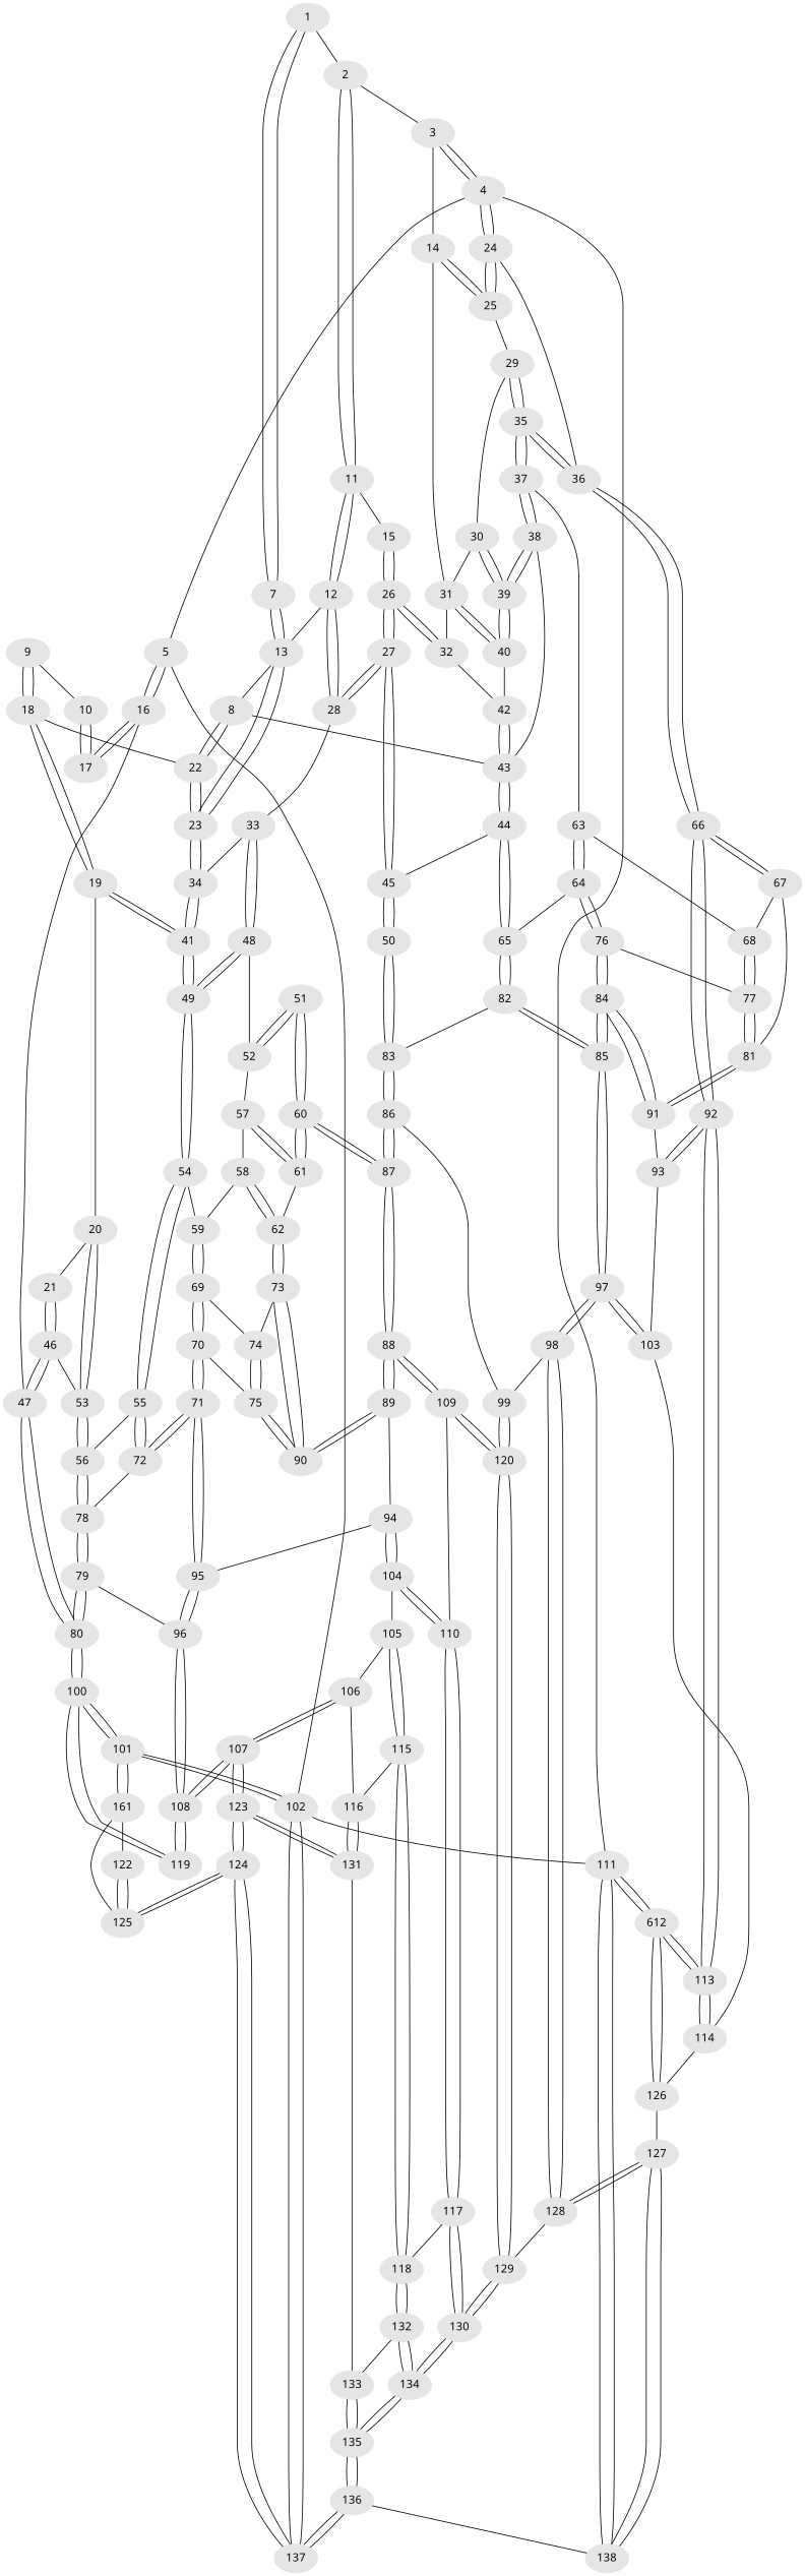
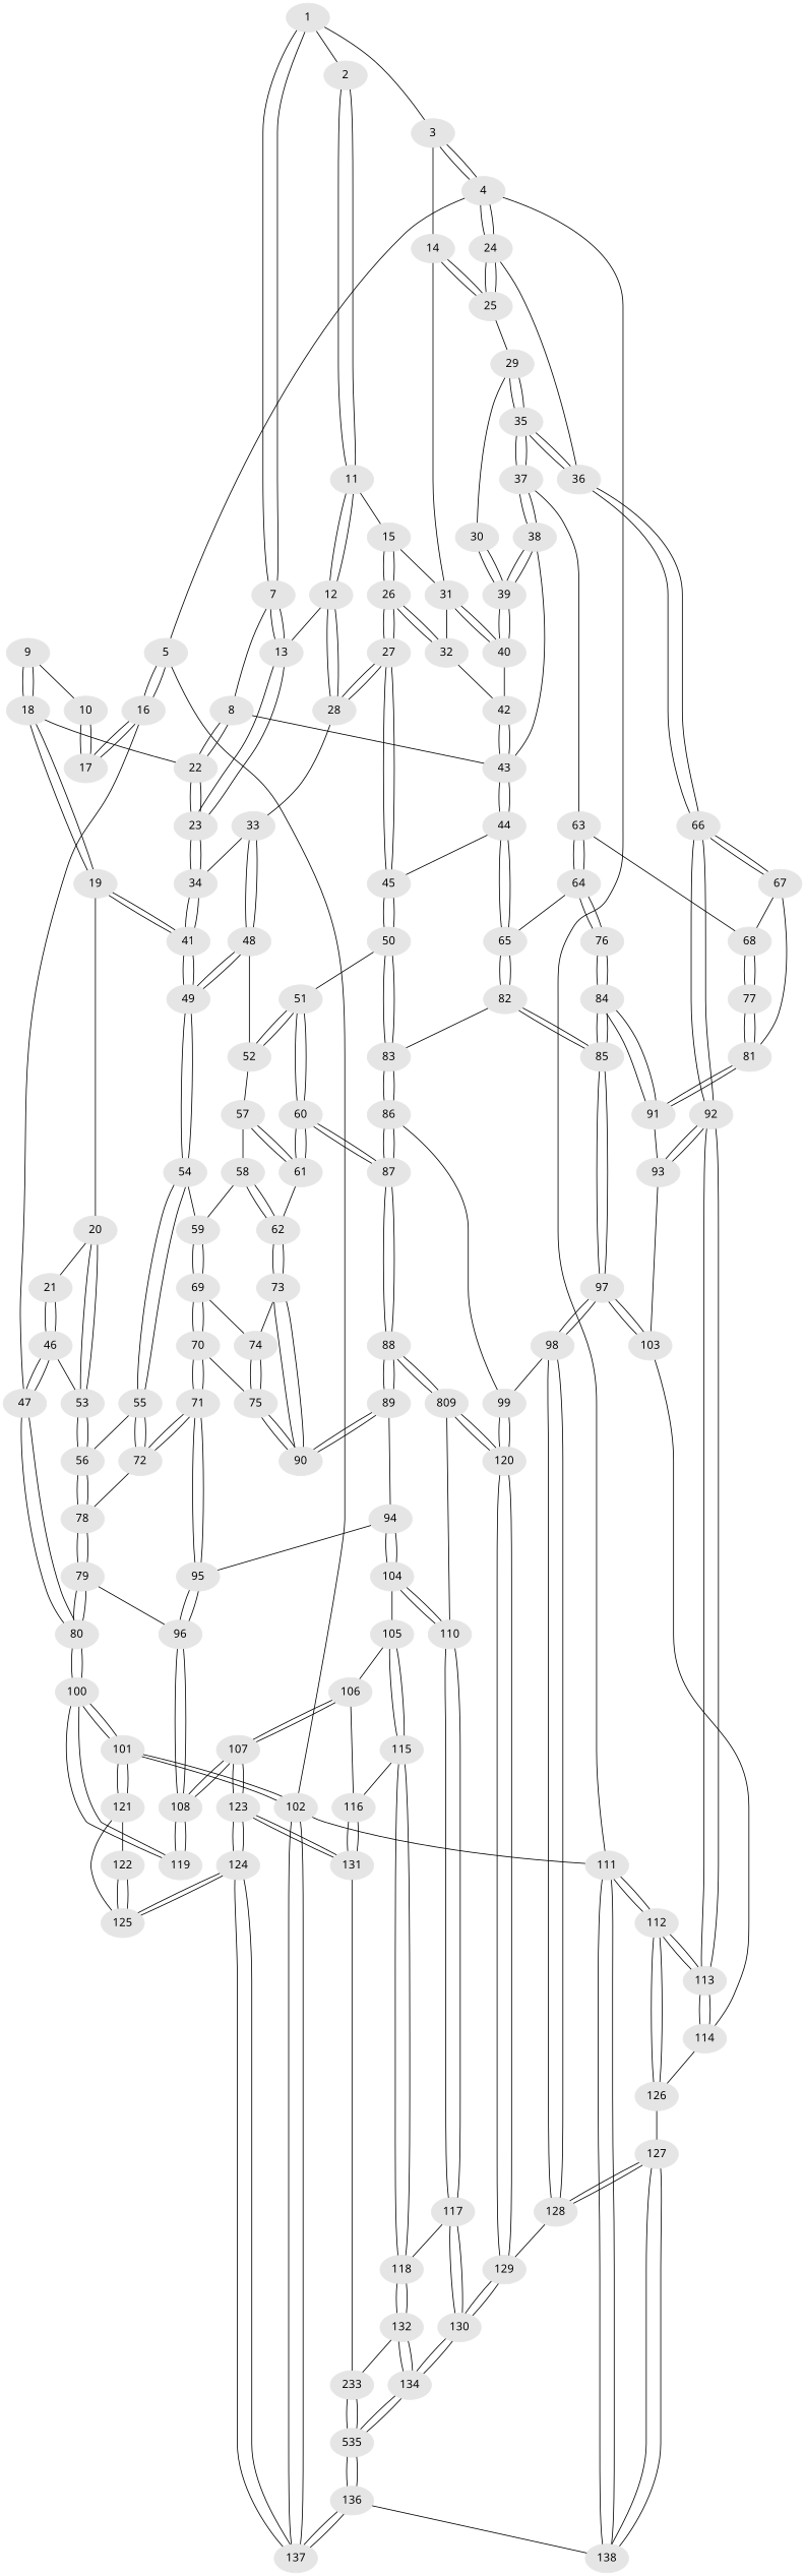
  graph {
    fontname="Noto Sans"
    node [color=gray90 fontname="Noto Sans" style=filled]
    edge [fontname="Noto Sans"]
    1
    2
    7
    3
    11
    8
    13
    4
    14
    12
    15
    5
    24
    111
    25
    31
    16
    102
    36
-   112 [label=612]
+   112
    138
    17
    47
    137
    10
    22
    43
    23
    9
    18
    19
    28
    26
    33
    34
    29
    27
    32
    80
    21
    46
    20
    41
    53
    49
    56
    66
    30
    35
    45
    42
    50
    48
    39
    37
    40
    52
    38
    63
    67
    92
    64
    68
    44
    54
    65
    82
    51
    83
    100
    57
    55
    59
    60
    86
    61
    87
    58
    78
    72
    69
    79
    62
    73
    70
    74
    88
    90
    76
    77
    84
    85
    81
    93
    113
    91
    71
    75
    95
    96
    108
    101
    119
    97
    99
    103
    98
    120
    89
-   109
+   109 [label=809]
    94
    110
    104
    114
    105
    128
    129
-   121 [label=161]
+   121
    122
    125
    126
    106
    115
    117
    107
    116
    118
    123
    131
    124
    130
    127
    132
-   133
+   133 [label=233]
    134
-   135
+   135 [label=535]
    136
    1 -- 2
    1 -- 7
    1 -- 7
-   2 -- 3
+   1 -- 3
    2 -- 11
    2 -- 11
-   13 -- 8
+   7 -- 8
    7 -- 13
    7 -- 13
    3 -- 4
    3 -- 4
    3 -- 14
    11 -- 12
    11 -- 12
    11 -- 15
    8 -- 22
    8 -- 22
    8 -- 43
    13 -- 23
    13 -- 23
    4 -- 5
    4 -- 24
    4 -- 24
    4 -- 111
    14 -- 25
    14 -- 25
    14 -- 31
    12 -- 13
    12 -- 28
    12 -- 28
    15 -- 26
    15 -- 26
    5 -- 16
    5 -- 16
    5 -- 102
    24 -- 25
    24 -- 25
    24 -- 36
    111 -- 112
    111 -- 112
    111 -- 138
    111 -- 138
    25 -- 29
    31 -- 32
    31 -- 40
    31 -- 40
    16 -- 17
    16 -- 17
    16 -- 47
    102 -- 111
    102 -- 137
    102 -- 137
    36 -- 66
    36 -- 66
    112 -- 113
    112 -- 113
    112 -- 126
    112 -- 126
    47 -- 80
    47 -- 80
    10 -- 17
    10 -- 17
    22 -- 23
    22 -- 23
    43 -- 44
    43 -- 44
    23 -- 34
    23 -- 34
    9 -- 10
    9 -- 18
    9 -- 18
    18 -- 22
    18 -- 19
    18 -- 19
    19 -- 20
    19 -- 41
    19 -- 41
    28 -- 33
    26 -- 27
    26 -- 27
    26 -- 32
    26 -- 32
    33 -- 34
    33 -- 48
    33 -- 48
    34 -- 41
    34 -- 41
    29 -- 30
    29 -- 35
    29 -- 35
    27 -- 28
    27 -- 28
    27 -- 45
    27 -- 45
    32 -- 42
    80 -- 100
    80 -- 100
    21 -- 46
    21 -- 46
    46 -- 47
    46 -- 47
    46 -- 53
    20 -- 21
    20 -- 53
    20 -- 53
    41 -- 49
    41 -- 49
    53 -- 56
    53 -- 56
    49 -- 54
    49 -- 54
    56 -- 78
    56 -- 78
    66 -- 67
    66 -- 67
    66 -- 92
    66 -- 92
-   30 -- 31
+   15 -- 31
    30 -- 39
    30 -- 39
    35 -- 36
    35 -- 36
    35 -- 37
    35 -- 37
    45 -- 50
    45 -- 50
    42 -- 43
    42 -- 43
+   50 -- 51
    50 -- 83
    50 -- 83
    48 -- 49
    48 -- 49
    48 -- 52
    39 -- 40
    39 -- 40
    37 -- 38
    37 -- 38
    37 -- 63
    40 -- 42
    52 -- 57
    38 -- 43
    38 -- 39
    38 -- 39
    63 -- 64
    63 -- 64
    63 -- 68
    67 -- 68
    67 -- 81
    92 -- 93
    92 -- 93
    92 -- 113
    92 -- 113
    64 -- 65
    64 -- 76
    64 -- 76
    68 -- 77
    68 -- 77
    44 -- 45
    44 -- 65
    44 -- 65
    54 -- 55
    54 -- 55
    54 -- 59
    65 -- 82
    65 -- 82
    82 -- 83
    82 -- 85
    82 -- 85
    51 -- 52
    51 -- 52
    51 -- 60
    51 -- 60
    83 -- 86
    83 -- 86
    100 -- 101
    100 -- 101
    100 -- 119
    100 -- 119
    57 -- 61
    57 -- 61
    57 -- 58
    55 -- 56
    55 -- 72
    55 -- 72
    59 -- 69
    59 -- 69
    60 -- 61
    60 -- 61
    60 -- 87
    60 -- 87
    86 -- 87
    86 -- 87
    86 -- 99
    61 -- 62
    87 -- 88
    87 -- 88
    58 -- 59
    58 -- 62
    58 -- 62
    78 -- 79
    78 -- 79
    72 -- 78
    69 -- 70
    69 -- 70
    69 -- 74
    79 -- 80
    79 -- 80
    79 -- 96
    62 -- 73
    62 -- 73
    73 -- 74
    73 -- 90
    73 -- 90
    70 -- 71
    70 -- 71
    70 -- 75
    74 -- 75
    74 -- 75
    88 -- 89
    88 -- 89
    88 -- 109
    88 -- 109
-   76 -- 77
    76 -- 84
    76 -- 84
    77 -- 81
    77 -- 81
    84 -- 85
    84 -- 85
    84 -- 91
    84 -- 91
    85 -- 97
    85 -- 97
    81 -- 91
    81 -- 91
    93 -- 103
    113 -- 114
    113 -- 114
    91 -- 93
    71 -- 72
    71 -- 72
    71 -- 95
    71 -- 95
    75 -- 90
    75 -- 90
    95 -- 96
    95 -- 96
    96 -- 108
    96 -- 108
    108 -- 119
    108 -- 119
    101 -- 102
    101 -- 102
    101 -- 121
    101 -- 121
    97 -- 103
    97 -- 103
    97 -- 98
    97 -- 98
    99 -- 120
    99 -- 120
    103 -- 114
    98 -- 99
    98 -- 128
    98 -- 128
    120 -- 129
    120 -- 129
    89 -- 90
    89 -- 90
    89 -- 94
    109 -- 120
    109 -- 120
    109 -- 110
    94 -- 95
    94 -- 104
    94 -- 104
    110 -- 117
    110 -- 117
    104 -- 110
    104 -- 110
    104 -- 105
    114 -- 126
    105 -- 106
    105 -- 115
    105 -- 115
    128 -- 129
    129 -- 130
    129 -- 130
    121 -- 122
    121 -- 125
    122 -- 125
    122 -- 125
    126 -- 127
    106 -- 107
    106 -- 107
    106 -- 116
    115 -- 116
    115 -- 118
    115 -- 118
    117 -- 118
    117 -- 130
    117 -- 130
    107 -- 108
    107 -- 108
    107 -- 123
    107 -- 123
    116 -- 131
    116 -- 131
    118 -- 132
    118 -- 132
    123 -- 131
    123 -- 131
    123 -- 124
    123 -- 124
    131 -- 133
    124 -- 137
    124 -- 137
    124 -- 125
    124 -- 125
    130 -- 134
    130 -- 134
    127 -- 138
    127 -- 138
    127 -- 128
    127 -- 128
    132 -- 133
    132 -- 134
    132 -- 134
    133 -- 135
    133 -- 135
    134 -- 135
    134 -- 135
    135 -- 136
    135 -- 136
    136 -- 138
    136 -- 137
    136 -- 137
  }
